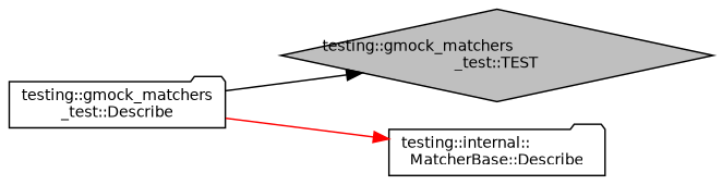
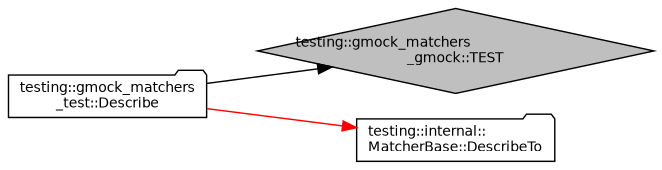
  digraph {
    rankdir=LR
    node [color=black fillcolor=white fontname=Helvetica fontsize=10 shape=folder style=filled]
    edge [fontname=Helvetica fontsize=10 labelfontname=Helvetica labelfontsize=10 style=solid]
-   n1 [fillcolor=grey75 fontcolor=black height=0.2 label="testing::gmock_matchers\l_test::TEST" shape=diamond width=0.4]
+   n1 [fillcolor=grey75 fontcolor=black height=0.2 label="testing::gmock_matchers\l_gmock::TEST" shape=diamond width=0.4]
    n2 [height=0.2 label="testing::gmock_matchers\l_test::Describe" width=0.4]
-   n3 [height=0.2 label="testing::internal::\lMatcherBase::Describe" width=0.4]
+   n3 [height=0.2 label="testing::internal::\lMatcherBase::DescribeTo" width=0.4]
    n2 -> n1 [color=black]
    n2 -> n3 [color=red]
  }
